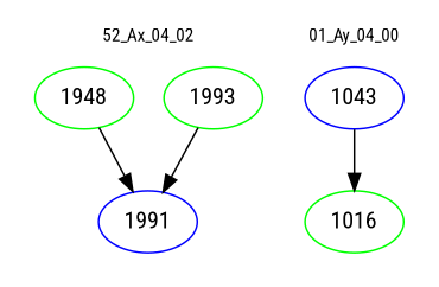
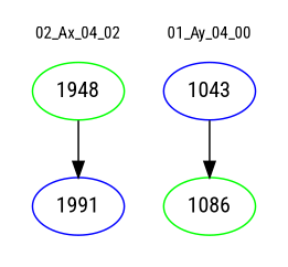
  digraph {
    fontname="Roboto Condensed"
    node [color=green fontname="Roboto Condensed"]
    edge [color=black fontname="Roboto Condensed"]
-   n1 [label=1993]
    n2 [color=blue label=1991]
    n3 [label=1948]
    n4 [color=blue label=1043]
-   n5 [label=1016]
+   n5 [label=1086]
    subgraph cluster_1 {
      color=white
      fontsize=10
-     label="52_Ax_04_02"
-     n1
+     label="02_Ax_04_02"
      n2
      n3
    }
    subgraph cluster_2 {
      color=white
      fontsize=10
      label="01_Ay_04_00"
      n4
      n5
    }
-   n1 -> n2
    n3 -> n2
    n4 -> n5
  }
